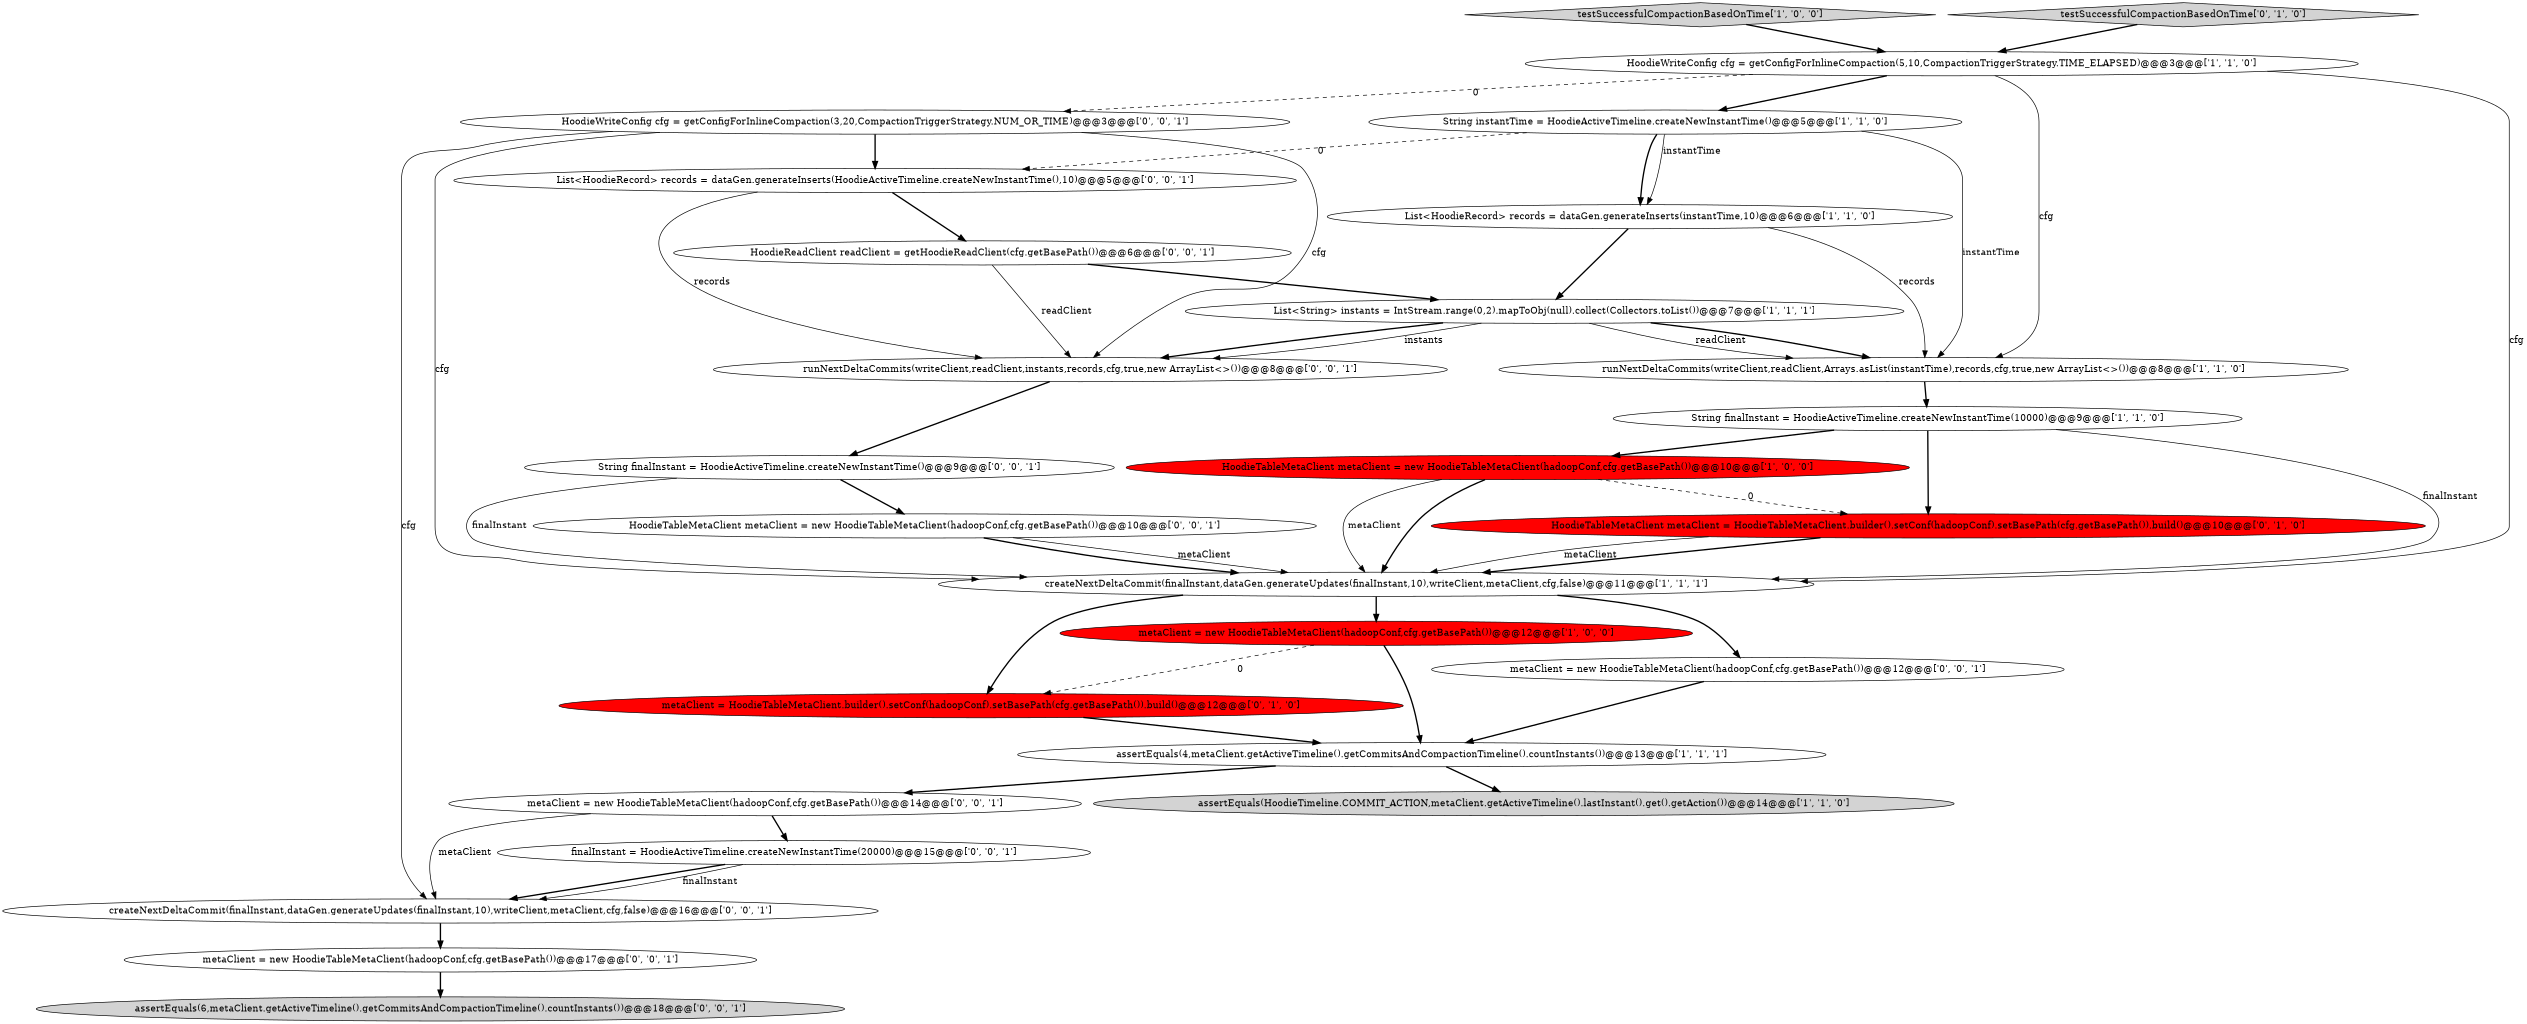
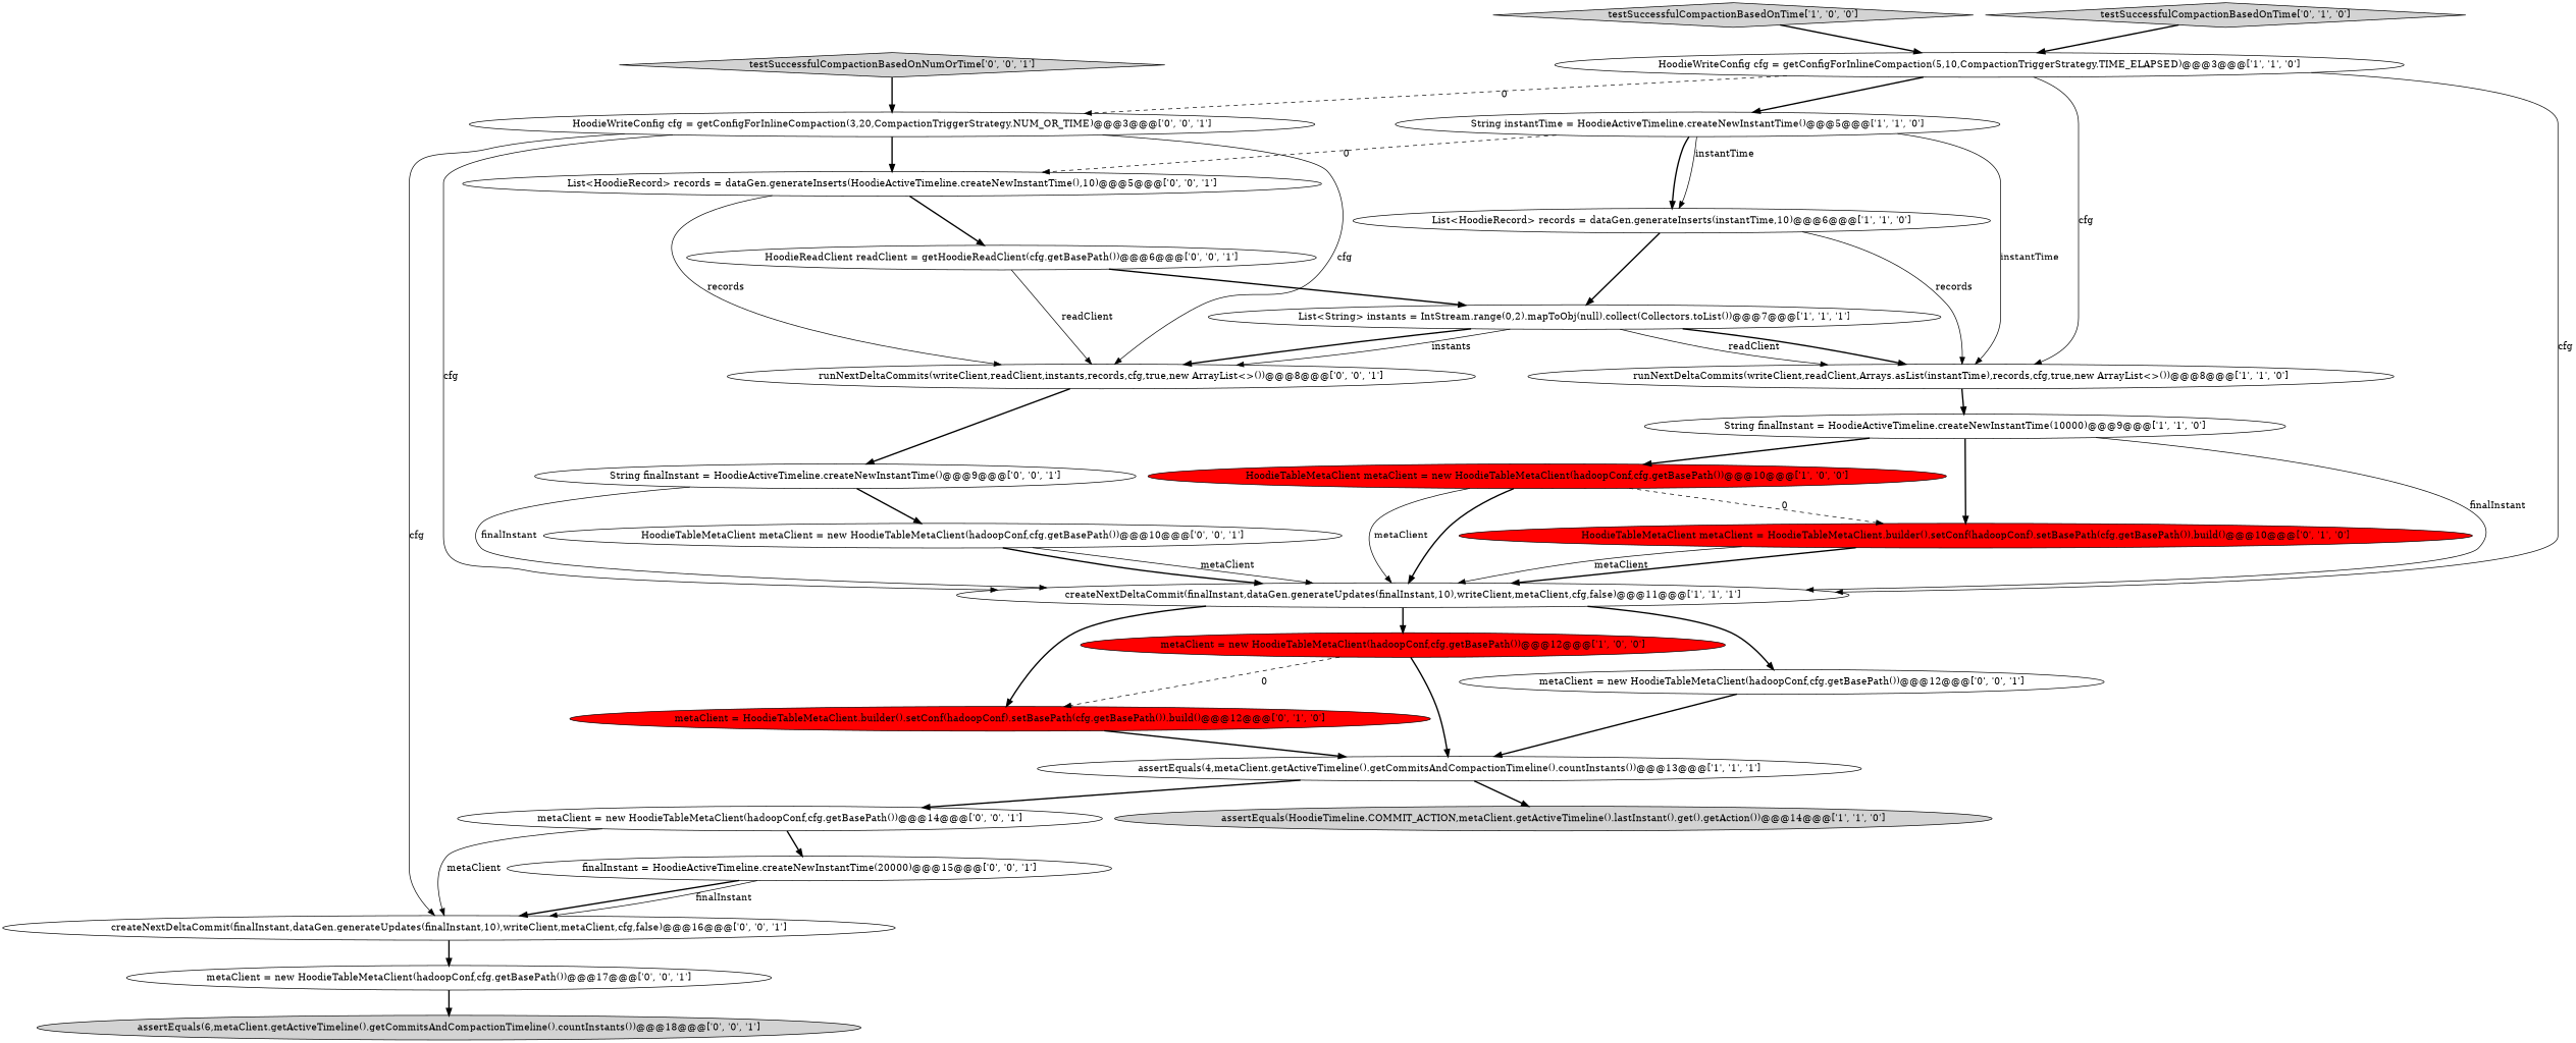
  digraph {
    node [fillcolor=white shape=ellipse style=filled]
    edge [style=bold]
    n1 [label="HoodieWriteConfig cfg = getConfigForInlineCompaction(5,10,CompactionTriggerStrategy.TIME_ELAPSED)@@@3@@@['1', '1', '0']"]
    n2 [label="createNextDeltaCommit(finalInstant,dataGen.generateUpdates(finalInstant,10),writeClient,metaClient,cfg,false)@@@11@@@['1', '1', '1']"]
    n3 [label="HoodieWriteConfig cfg = getConfigForInlineCompaction(3,20,CompactionTriggerStrategy.NUM_OR_TIME)@@@3@@@['0', '0', '1']"]
    n4 [label="runNextDeltaCommits(writeClient,readClient,Arrays.asList(instantTime),records,cfg,true,new ArrayList<>())@@@8@@@['1', '1', '0']"]
    n5 [label="String instantTime = HoodieActiveTimeline.createNewInstantTime()@@@5@@@['1', '1', '0']"]
    n6 [label="HoodieReadClient readClient = getHoodieReadClient(cfg.getBasePath())@@@6@@@['0', '0', '1']"]
    n7 [label="List<String> instants = IntStream.range(0,2).mapToObj(null).collect(Collectors.toList())@@@7@@@['1', '1', '1']"]
    n8 [label="runNextDeltaCommits(writeClient,readClient,instants,records,cfg,true,new ArrayList<>())@@@8@@@['0', '0', '1']"]
    n9 [label="metaClient = new HoodieTableMetaClient(hadoopConf,cfg.getBasePath())@@@12@@@['0', '0', '1']"]
    n10 [fillcolor=red label="metaClient = new HoodieTableMetaClient(hadoopConf,cfg.getBasePath())@@@12@@@['1', '0', '0']"]
    n11 [fillcolor=red label="metaClient = HoodieTableMetaClient.builder().setConf(hadoopConf).setBasePath(cfg.getBasePath()).build()@@@12@@@['0', '1', '0']"]
    n12 [fillcolor=red label="HoodieTableMetaClient metaClient = HoodieTableMetaClient.builder().setConf(hadoopConf).setBasePath(cfg.getBasePath()).build()@@@10@@@['0', '1', '0']"]
    n13 [label="List<HoodieRecord> records = dataGen.generateInserts(HoodieActiveTimeline.createNewInstantTime(),10)@@@5@@@['0', '0', '1']"]
    n14 [label="createNextDeltaCommit(finalInstant,dataGen.generateUpdates(finalInstant,10),writeClient,metaClient,cfg,false)@@@16@@@['0', '0', '1']"]
    n15 [fillcolor=lightgray label="assertEquals(HoodieTimeline.COMMIT_ACTION,metaClient.getActiveTimeline().lastInstant().get().getAction())@@@14@@@['1', '1', '0']"]
    n16 [label="String finalInstant = HoodieActiveTimeline.createNewInstantTime()@@@9@@@['0', '0', '1']"]
    n17 [label="HoodieTableMetaClient metaClient = new HoodieTableMetaClient(hadoopConf,cfg.getBasePath())@@@10@@@['0', '0', '1']"]
    n18 [label="String finalInstant = HoodieActiveTimeline.createNewInstantTime(10000)@@@9@@@['1', '1', '0']"]
    n19 [label="assertEquals(4,metaClient.getActiveTimeline().getCommitsAndCompactionTimeline().countInstants())@@@13@@@['1', '1', '1']"]
    n20 [fillcolor=lightgray label="testSuccessfulCompactionBasedOnTime['1', '0', '0']" shape=diamond]
    n21 [fillcolor=red label="HoodieTableMetaClient metaClient = new HoodieTableMetaClient(hadoopConf,cfg.getBasePath())@@@10@@@['1', '0', '0']"]
    n22 [fillcolor=lightgray label="assertEquals(6,metaClient.getActiveTimeline().getCommitsAndCompactionTimeline().countInstants())@@@18@@@['0', '0', '1']"]
    n23 [label="metaClient = new HoodieTableMetaClient(hadoopConf,cfg.getBasePath())@@@17@@@['0', '0', '1']"]
    n24 [label="finalInstant = HoodieActiveTimeline.createNewInstantTime(20000)@@@15@@@['0', '0', '1']"]
    n25 [fillcolor=lightgray label="testSuccessfulCompactionBasedOnTime['0', '1', '0']" shape=diamond]
+   n26 [fillcolor=lightgray label="testSuccessfulCompactionBasedOnNumOrTime['0', '0', '1']" shape=diamond]
    n27 [label="List<HoodieRecord> records = dataGen.generateInserts(instantTime,10)@@@6@@@['1', '1', '0']"]
    n28 [label="metaClient = new HoodieTableMetaClient(hadoopConf,cfg.getBasePath())@@@14@@@['0', '0', '1']"]
    n1 -> n2 [label=cfg style=solid]
    n1 -> n3 [label=0 style=dashed]
    n1 -> n4 [label=cfg style=solid]
    n1 -> n5
    n2 -> n9
    n2 -> n10
    n2 -> n11
    n3 -> n2 [label=cfg style=solid]
    n3 -> n8 [label=cfg style=solid]
    n3 -> n13
    n3 -> n14 [label=cfg style=solid]
    n4 -> n18
    n5 -> n4 [label=instantTime style=solid]
    n5 -> n13 [label=0 style=dashed]
    n5 -> n27
    n5 -> n27 [label=instantTime style=solid]
    n6 -> n7
    n6 -> n8 [label=readClient style=solid]
    n7 -> n4 [label=readClient style=solid]
    n7 -> n4
    n7 -> n8 [label=instants style=solid]
    n7 -> n8
    n8 -> n16
    n9 -> n19
    n10 -> n11 [label=0 style=dashed]
    n10 -> n19
    n11 -> n19
    n12 -> n2
    n12 -> n2 [label=metaClient style=solid]
    n13 -> n6
    n13 -> n8 [label=records style=solid]
    n14 -> n23
    n16 -> n2 [label=finalInstant style=solid]
    n16 -> n17
    n17 -> n2 [label=metaClient style=solid]
    n17 -> n2
    n18 -> n2 [label=finalInstant style=solid]
    n18 -> n12
    n18 -> n21
    n19 -> n15
    n19 -> n28
    n20 -> n1
    n21 -> n2
    n21 -> n2 [label=metaClient style=solid]
    n21 -> n12 [label=0 style=dashed]
    n23 -> n22
    n24 -> n14
    n24 -> n14 [label=finalInstant style=solid]
    n25 -> n1
+   n26 -> n3
    n27 -> n4 [label=records style=solid]
    n27 -> n7
    n28 -> n14 [label=metaClient style=solid]
    n28 -> n24
  }
